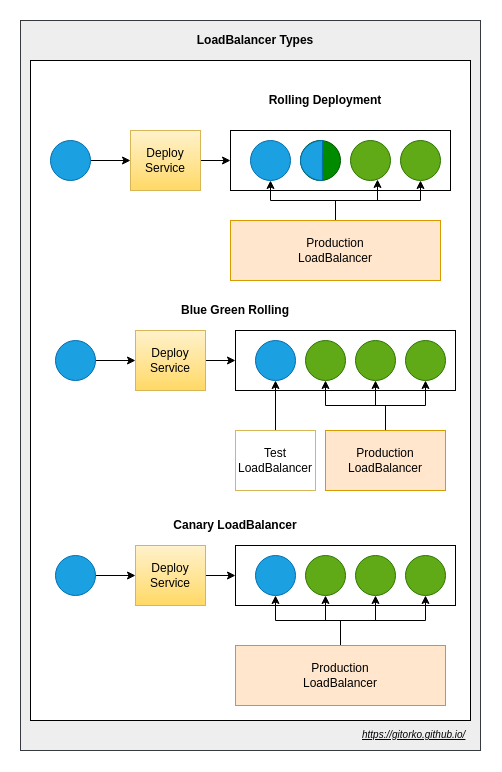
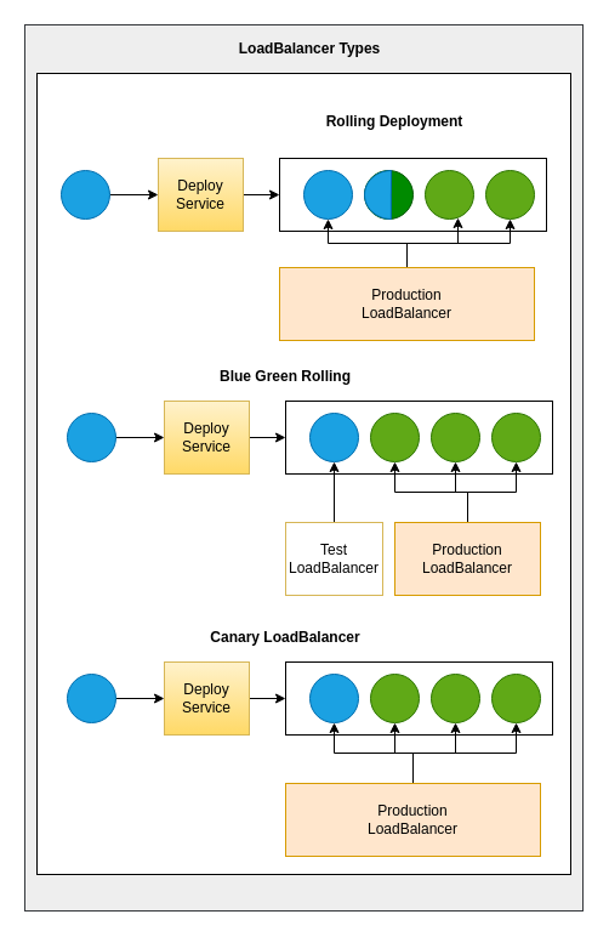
  <mxCell id="0" />
  <mxCell id="1" parent="0" />
  <mxCell id="2" value="" style="rounded=0;whiteSpace=wrap;html=1;fillColor=#eeeeee;strokeColor=#36393d;" vertex="1" parent="1"><mxGeometry x="20" y="20" width="460" height="730" as="geometry" /></mxCell>
  <mxCell id="3" value="" style="rounded=0;whiteSpace=wrap;html=1;" vertex="1" parent="1"><mxGeometry x="30" y="60" width="440" height="660" as="geometry" /></mxCell>
  <mxCell id="4" style="edgeStyle=orthogonalEdgeStyle;rounded=0;orthogonalLoop=1;jettySize=auto;html=1;entryX=0;entryY=0.5;entryDx=0;entryDy=0;" edge="1" parent="1" source="5" target="7"><mxGeometry relative="1" as="geometry" /></mxCell>
  <mxCell id="5" value="" style="ellipse;whiteSpace=wrap;html=1;aspect=fixed;fillColor=#1ba1e2;strokeColor=#006EAF;fontColor=#ffffff;" vertex="1" parent="1"><mxGeometry x="50" y="140" width="40" height="40" as="geometry" /></mxCell>
  <mxCell id="6" style="edgeStyle=orthogonalEdgeStyle;rounded=0;orthogonalLoop=1;jettySize=auto;html=1;entryX=0;entryY=0.5;entryDx=0;entryDy=0;" edge="1" parent="1" source="7" target="8"><mxGeometry relative="1" as="geometry" /></mxCell>
  <mxCell id="7" value="Deploy&lt;br&gt;Service" style="rounded=0;whiteSpace=wrap;html=1;gradientColor=#ffd966;fillColor=#fff2cc;strokeColor=#d6b656;" vertex="1" parent="1"><mxGeometry x="130" y="130" width="70" height="60" as="geometry" /></mxCell>
  <mxCell id="8" value="" style="rounded=0;whiteSpace=wrap;html=1;" vertex="1" parent="1"><mxGeometry x="230" y="130" width="220" height="60" as="geometry" /></mxCell>
  <mxCell id="9" value="" style="ellipse;whiteSpace=wrap;html=1;aspect=fixed;fillColor=#1ba1e2;strokeColor=#006EAF;fontColor=#ffffff;" vertex="1" parent="1"><mxGeometry x="250" y="140" width="40" height="40" as="geometry" /></mxCell>
  <mxCell id="10" value="" style="ellipse;whiteSpace=wrap;html=1;aspect=fixed;fillColor=#008a00;strokeColor=#005700;fontColor=#ffffff;" vertex="1" parent="1"><mxGeometry x="300" y="140" width="40" height="40" as="geometry" /></mxCell>
  <mxCell id="11" value="" style="ellipse;whiteSpace=wrap;html=1;aspect=fixed;fillColor=#60a917;strokeColor=#2D7600;fontColor=#ffffff;" vertex="1" parent="1"><mxGeometry x="350" y="140" width="40" height="40" as="geometry" /></mxCell>
  <mxCell id="12" value="" style="ellipse;whiteSpace=wrap;html=1;aspect=fixed;fillColor=#60a917;strokeColor=#2D7600;fontColor=#ffffff;" vertex="1" parent="1"><mxGeometry x="400" y="140" width="40" height="40" as="geometry" /></mxCell>
  <mxCell id="13" style="edgeStyle=orthogonalEdgeStyle;rounded=0;orthogonalLoop=1;jettySize=auto;html=1;entryX=0;entryY=0.5;entryDx=0;entryDy=0;" edge="1" parent="1" source="14" target="16"><mxGeometry relative="1" as="geometry" /></mxCell>
  <mxCell id="14" value="" style="ellipse;whiteSpace=wrap;html=1;aspect=fixed;fillColor=#1ba1e2;strokeColor=#006EAF;fontColor=#ffffff;" vertex="1" parent="1"><mxGeometry x="55" y="340" width="40" height="40" as="geometry" /></mxCell>
  <mxCell id="15" style="edgeStyle=orthogonalEdgeStyle;rounded=0;orthogonalLoop=1;jettySize=auto;html=1;entryX=0;entryY=0.5;entryDx=0;entryDy=0;" edge="1" parent="1" source="16" target="17"><mxGeometry relative="1" as="geometry" /></mxCell>
  <mxCell id="16" value="Deploy&lt;br&gt;Service" style="rounded=0;whiteSpace=wrap;html=1;gradientColor=#ffd966;fillColor=#fff2cc;strokeColor=#d6b656;" vertex="1" parent="1"><mxGeometry x="135" y="330" width="70" height="60" as="geometry" /></mxCell>
  <mxCell id="17" value="" style="rounded=0;whiteSpace=wrap;html=1;" vertex="1" parent="1"><mxGeometry x="235" y="330" width="220" height="60" as="geometry" /></mxCell>
  <mxCell id="18" value="" style="ellipse;whiteSpace=wrap;html=1;aspect=fixed;fillColor=#1ba1e2;strokeColor=#006EAF;fontColor=#ffffff;" vertex="1" parent="1"><mxGeometry x="255" y="340" width="40" height="40" as="geometry" /></mxCell>
  <mxCell id="19" value="" style="ellipse;whiteSpace=wrap;html=1;aspect=fixed;fillColor=#60a917;strokeColor=#2D7600;fontColor=#ffffff;" vertex="1" parent="1"><mxGeometry x="305" y="340" width="40" height="40" as="geometry" /></mxCell>
  <mxCell id="20" value="" style="ellipse;whiteSpace=wrap;html=1;aspect=fixed;fillColor=#60a917;strokeColor=#2D7600;fontColor=#ffffff;" vertex="1" parent="1"><mxGeometry x="355" y="340" width="40" height="40" as="geometry" /></mxCell>
  <mxCell id="21" value="" style="ellipse;whiteSpace=wrap;html=1;aspect=fixed;fillColor=#60a917;strokeColor=#2D7600;fontColor=#ffffff;" vertex="1" parent="1"><mxGeometry x="405" y="340" width="40" height="40" as="geometry" /></mxCell>
  <mxCell id="22" style="edgeStyle=orthogonalEdgeStyle;rounded=0;orthogonalLoop=1;jettySize=auto;html=1;entryX=0.5;entryY=1;entryDx=0;entryDy=0;" edge="1" parent="1" source="25" target="19"><mxGeometry relative="1" as="geometry" /></mxCell>
  <mxCell id="23" style="edgeStyle=orthogonalEdgeStyle;rounded=0;orthogonalLoop=1;jettySize=auto;html=1;entryX=0.5;entryY=1;entryDx=0;entryDy=0;" edge="1" parent="1" source="25" target="20"><mxGeometry relative="1" as="geometry" /></mxCell>
  <mxCell id="24" style="edgeStyle=orthogonalEdgeStyle;rounded=0;orthogonalLoop=1;jettySize=auto;html=1;exitX=0.5;exitY=0;exitDx=0;exitDy=0;entryX=0.5;entryY=1;entryDx=0;entryDy=0;" edge="1" parent="1" source="25" target="21"><mxGeometry relative="1" as="geometry" /></mxCell>
  <mxCell id="25" value="Production&lt;br&gt;LoadBalancer" style="rounded=0;whiteSpace=wrap;html=1;fillColor=#ffe6cc;strokeColor=#d79b00;" vertex="1" parent="1"><mxGeometry x="325" y="430" width="120" height="60" as="geometry" /></mxCell>
  <mxCell id="26" style="edgeStyle=orthogonalEdgeStyle;rounded=0;orthogonalLoop=1;jettySize=auto;html=1;exitX=0.5;exitY=0;exitDx=0;exitDy=0;entryX=0.5;entryY=1;entryDx=0;entryDy=0;" edge="1" parent="1" source="27" target="18"><mxGeometry relative="1" as="geometry" /></mxCell>
  <mxCell id="27" value="Test&lt;br&gt;LoadBalancer" style="rounded=0;whiteSpace=wrap;html=1;fillColor=#ffffff;strokeColor=#d6b656;" vertex="1" parent="1"><mxGeometry x="235" y="430" width="80" height="60" as="geometry" /></mxCell>
  <mxCell id="28" value="Rolling Deployment" style="text;html=1;strokeColor=none;fillColor=none;align=center;verticalAlign=middle;whiteSpace=wrap;rounded=0;fontStyle=1" vertex="1" parent="1"><mxGeometry x="265" y="90" width="120" height="20" as="geometry" /></mxCell>
  <mxCell id="29" value="Blue Green Rolling" style="text;html=1;strokeColor=none;fillColor=none;align=center;verticalAlign=middle;whiteSpace=wrap;rounded=0;fontStyle=1" vertex="1" parent="1"><mxGeometry x="155" y="300" width="160" height="20" as="geometry" /></mxCell>
  <mxCell id="30" style="edgeStyle=orthogonalEdgeStyle;rounded=0;orthogonalLoop=1;jettySize=auto;html=1;entryX=0;entryY=0.5;entryDx=0;entryDy=0;" edge="1" parent="1" source="31" target="33"><mxGeometry relative="1" as="geometry" /></mxCell>
  <mxCell id="31" value="" style="ellipse;whiteSpace=wrap;html=1;aspect=fixed;fillColor=#1ba1e2;strokeColor=#006EAF;fontColor=#ffffff;" vertex="1" parent="1"><mxGeometry x="55" y="555" width="40" height="40" as="geometry" /></mxCell>
  <mxCell id="32" style="edgeStyle=orthogonalEdgeStyle;rounded=0;orthogonalLoop=1;jettySize=auto;html=1;entryX=0;entryY=0.5;entryDx=0;entryDy=0;" edge="1" parent="1" source="33" target="34"><mxGeometry relative="1" as="geometry" /></mxCell>
  <mxCell id="33" value="Deploy&lt;br&gt;Service" style="rounded=0;whiteSpace=wrap;html=1;gradientColor=#ffd966;fillColor=#fff2cc;strokeColor=#d6b656;" vertex="1" parent="1"><mxGeometry x="135" y="545" width="70" height="60" as="geometry" /></mxCell>
  <mxCell id="34" value="" style="rounded=0;whiteSpace=wrap;html=1;" vertex="1" parent="1"><mxGeometry x="235" y="545" width="220" height="60" as="geometry" /></mxCell>
  <mxCell id="35" value="" style="ellipse;whiteSpace=wrap;html=1;aspect=fixed;fillColor=#1ba1e2;strokeColor=#006EAF;fontColor=#ffffff;" vertex="1" parent="1"><mxGeometry x="255" y="555" width="40" height="40" as="geometry" /></mxCell>
  <mxCell id="36" value="" style="ellipse;whiteSpace=wrap;html=1;aspect=fixed;fillColor=#60a917;strokeColor=#2D7600;fontColor=#ffffff;" vertex="1" parent="1"><mxGeometry x="305" y="555" width="40" height="40" as="geometry" /></mxCell>
  <mxCell id="37" value="" style="ellipse;whiteSpace=wrap;html=1;aspect=fixed;fillColor=#60a917;strokeColor=#2D7600;fontColor=#ffffff;" vertex="1" parent="1"><mxGeometry x="355" y="555" width="40" height="40" as="geometry" /></mxCell>
  <mxCell id="38" value="" style="ellipse;whiteSpace=wrap;html=1;aspect=fixed;fillColor=#60a917;strokeColor=#2D7600;fontColor=#ffffff;" vertex="1" parent="1"><mxGeometry x="405" y="555" width="40" height="40" as="geometry" /></mxCell>
  <mxCell id="39" style="edgeStyle=orthogonalEdgeStyle;rounded=0;orthogonalLoop=1;jettySize=auto;html=1;entryX=0.5;entryY=1;entryDx=0;entryDy=0;" edge="1" parent="1" source="43" target="36"><mxGeometry relative="1" as="geometry" /></mxCell>
  <mxCell id="40" style="edgeStyle=orthogonalEdgeStyle;rounded=0;orthogonalLoop=1;jettySize=auto;html=1;entryX=0.5;entryY=1;entryDx=0;entryDy=0;" edge="1" parent="1" source="43" target="37"><mxGeometry relative="1" as="geometry" /></mxCell>
  <mxCell id="41" style="edgeStyle=orthogonalEdgeStyle;rounded=0;orthogonalLoop=1;jettySize=auto;html=1;exitX=0.5;exitY=0;exitDx=0;exitDy=0;entryX=0.5;entryY=1;entryDx=0;entryDy=0;" edge="1" parent="1" source="43" target="38"><mxGeometry relative="1" as="geometry" /></mxCell>
  <mxCell id="42" style="edgeStyle=orthogonalEdgeStyle;rounded=0;orthogonalLoop=1;jettySize=auto;html=1;exitX=0.5;exitY=0;exitDx=0;exitDy=0;entryX=0.5;entryY=1;entryDx=0;entryDy=0;" edge="1" parent="1" source="43" target="35"><mxGeometry relative="1" as="geometry" /></mxCell>
  <mxCell id="43" value="Production&lt;br&gt;LoadBalancer" style="rounded=0;whiteSpace=wrap;html=1;fillColor=#ffe6cc;strokeColor=#d79b00;" vertex="1" parent="1"><mxGeometry x="235" y="645" width="210" height="60" as="geometry" /></mxCell>
  <mxCell id="44" value="Canary LoadBalancer" style="text;html=1;strokeColor=none;fillColor=none;align=center;verticalAlign=middle;whiteSpace=wrap;rounded=0;fontStyle=1" vertex="1" parent="1"><mxGeometry x="155" y="515" width="160" height="20" as="geometry" /></mxCell>
  <mxCell id="45" value="LoadBalancer Types" style="text;html=1;strokeColor=none;fillColor=none;align=center;verticalAlign=middle;whiteSpace=wrap;rounded=0;fontStyle=1" vertex="1" parent="1"><mxGeometry x="185" y="30" width="140" height="20" as="geometry" /></mxCell>
- <mxCell id="46" value="&lt;font style=&quot;font-size: 10px&quot;&gt;&lt;i&gt;&lt;u&gt;https://gitorko.github.io/&lt;/u&gt;&lt;/i&gt;&lt;/font&gt;" style="text;html=1;" vertex="1" parent="1"><mxGeometry x="360" y="720" width="110" height="30" as="geometry" /></mxCell>
  <mxCell id="47" value="" style="endArrow=none;html=1;entryX=0.5;entryY=0;entryDx=0;entryDy=0;exitX=0.5;exitY=1;exitDx=0;exitDy=0;" edge="1" parent="1" source="10" target="10"><mxGeometry width="50" height="50" relative="1" as="geometry"><mxPoint x="270" y="185" as="sourcePoint" /><mxPoint x="320" y="135" as="targetPoint" /></mxGeometry></mxCell>
  <mxCell id="48" value="" style="verticalLabelPosition=bottom;verticalAlign=top;html=1;shape=mxgraph.basic.pie;startAngle=0.25;endAngle=0.752;direction=south;fillColor=#1ba1e2;strokeColor=#006EAF;fontColor=#ffffff;" vertex="1" parent="1"><mxGeometry x="300" y="140" width="43.75" height="40" as="geometry" /></mxCell>
  <mxCell id="49" style="edgeStyle=orthogonalEdgeStyle;rounded=0;orthogonalLoop=1;jettySize=auto;html=1;entryX=0.5;entryY=1;entryDx=0;entryDy=0;" edge="1" parent="1" source="52" target="9"><mxGeometry relative="1" as="geometry" /></mxCell>
  <mxCell id="50" style="edgeStyle=orthogonalEdgeStyle;rounded=0;orthogonalLoop=1;jettySize=auto;html=1;entryX=0.675;entryY=0.975;entryDx=0;entryDy=0;entryPerimeter=0;" edge="1" parent="1" source="52" target="11"><mxGeometry relative="1" as="geometry" /></mxCell>
  <mxCell id="51" style="edgeStyle=orthogonalEdgeStyle;rounded=0;orthogonalLoop=1;jettySize=auto;html=1;entryX=0.5;entryY=1;entryDx=0;entryDy=0;" edge="1" parent="1" source="52" target="12"><mxGeometry relative="1" as="geometry" /></mxCell>
  <mxCell id="52" value="Production&lt;br&gt;LoadBalancer" style="rounded=0;whiteSpace=wrap;html=1;fillColor=#ffe6cc;strokeColor=#d79b00;" vertex="1" parent="1"><mxGeometry x="230" y="220" width="210" height="60" as="geometry" /></mxCell>
